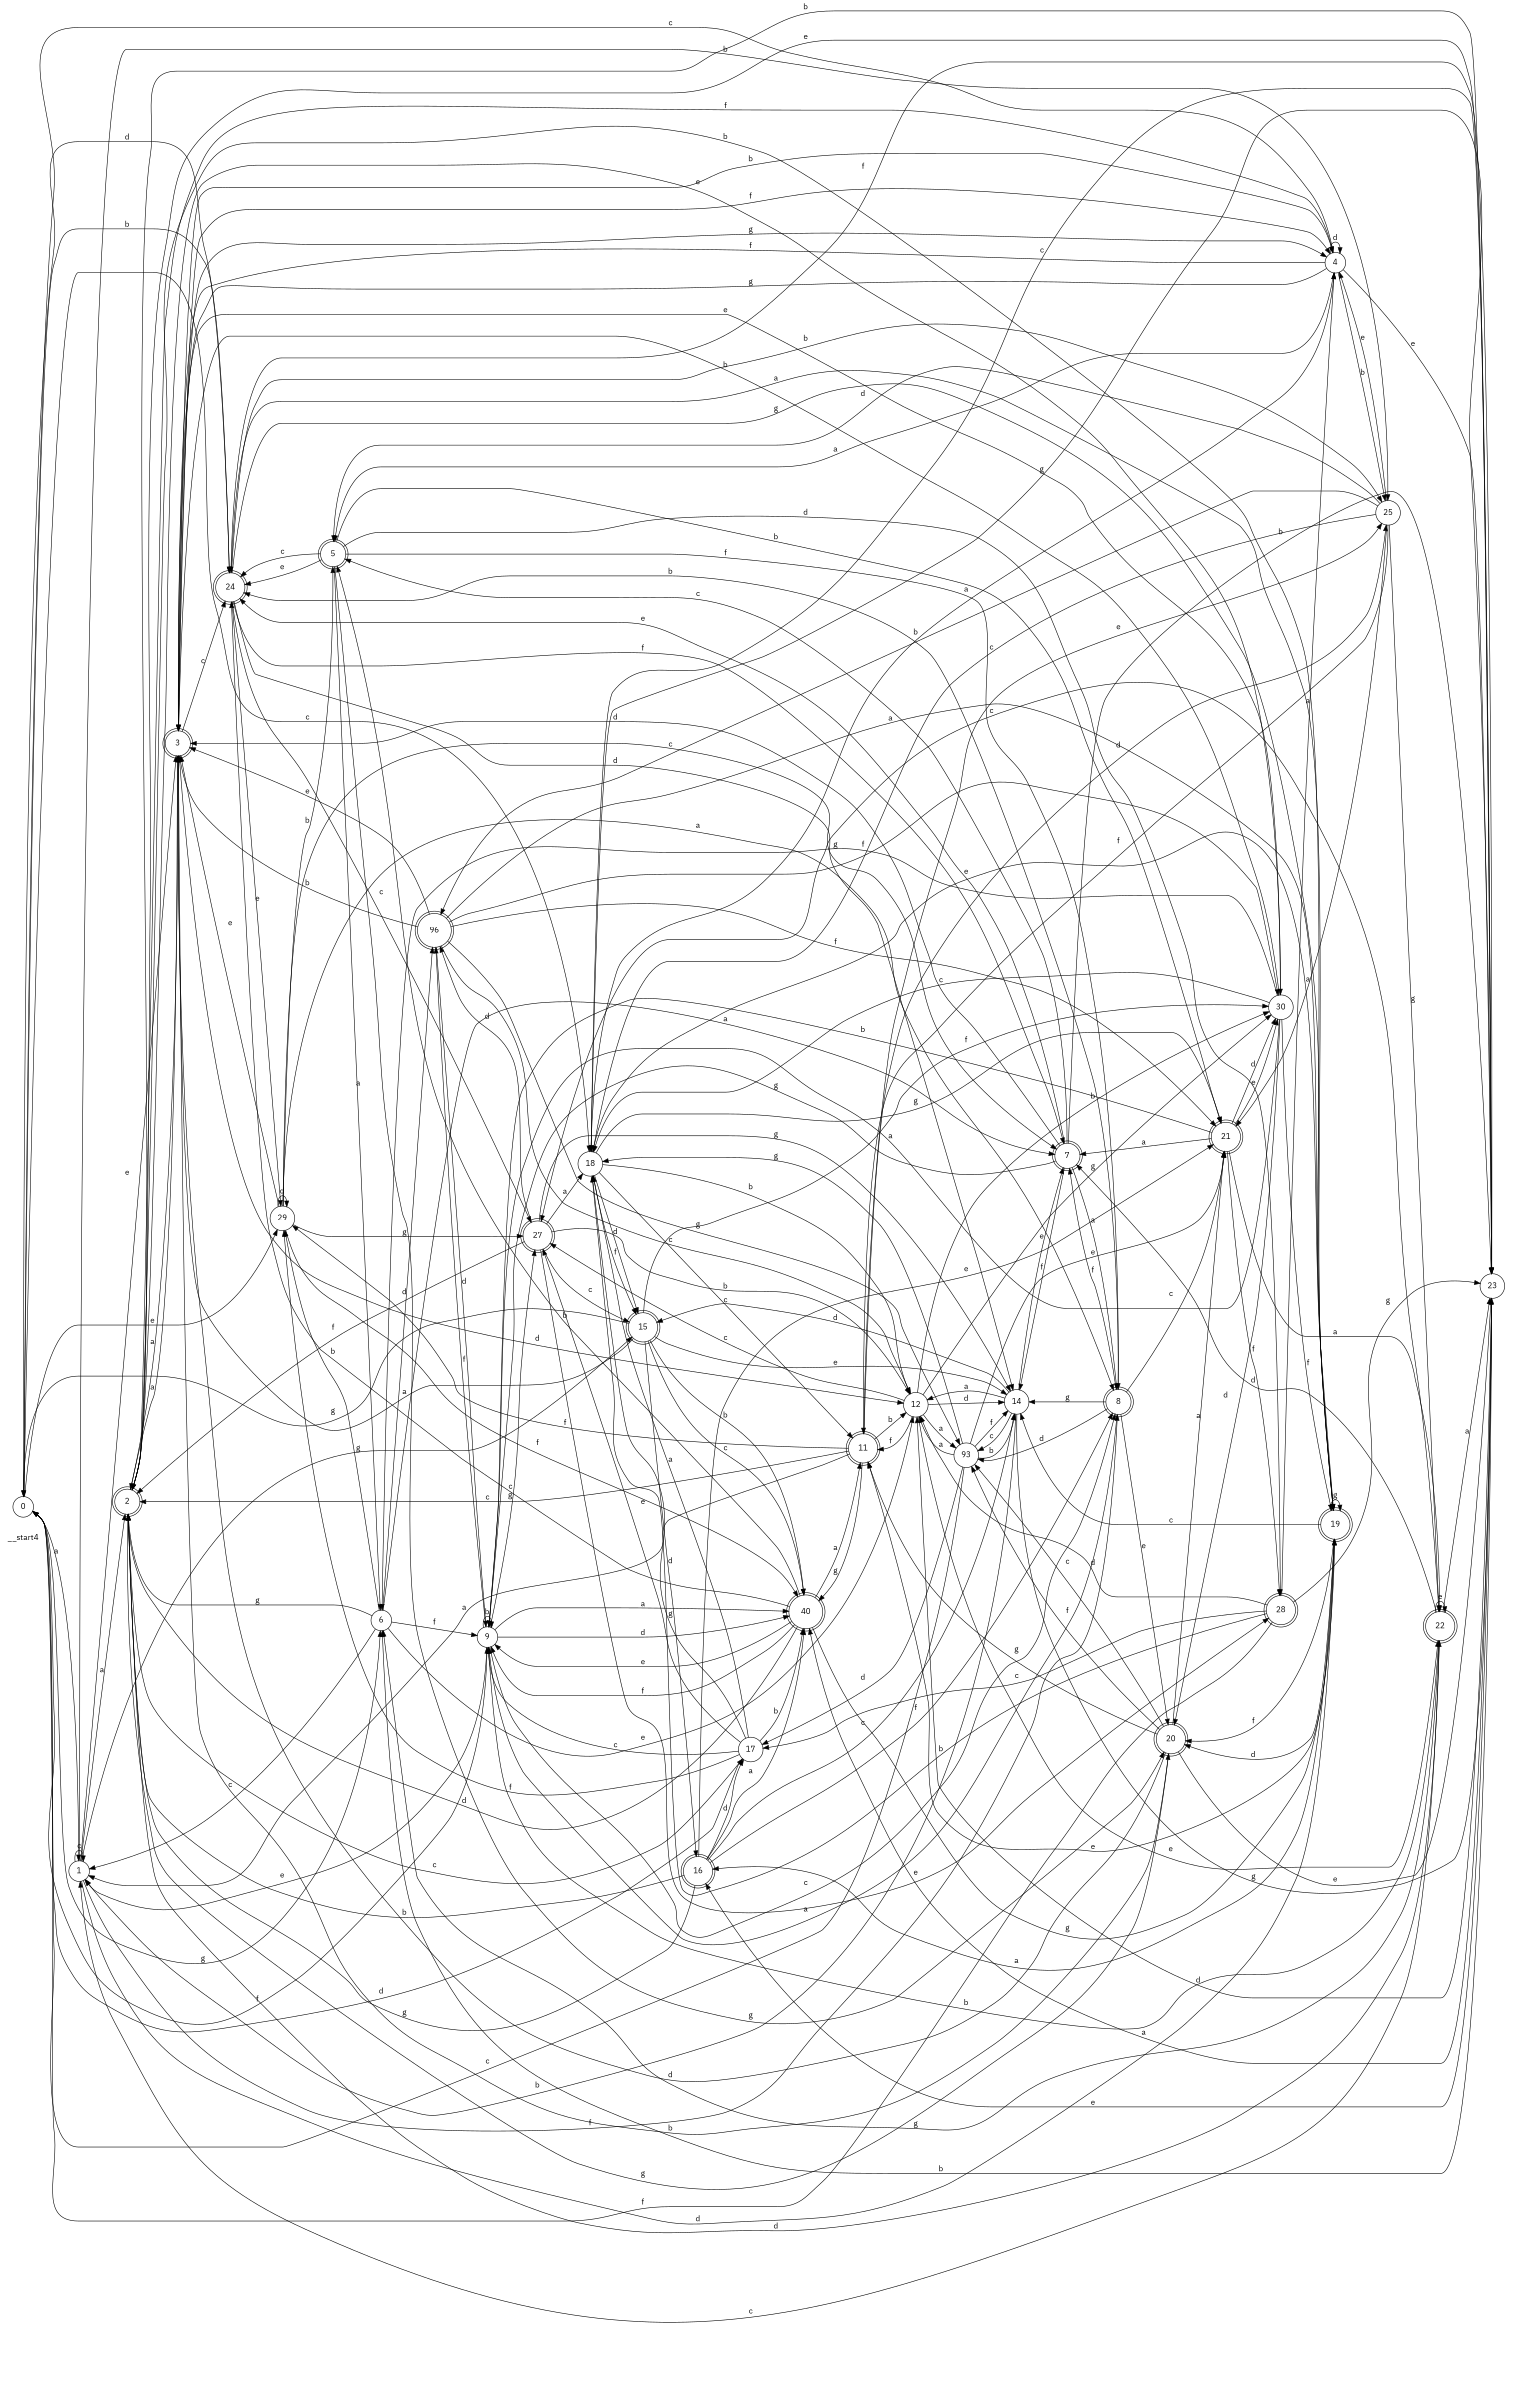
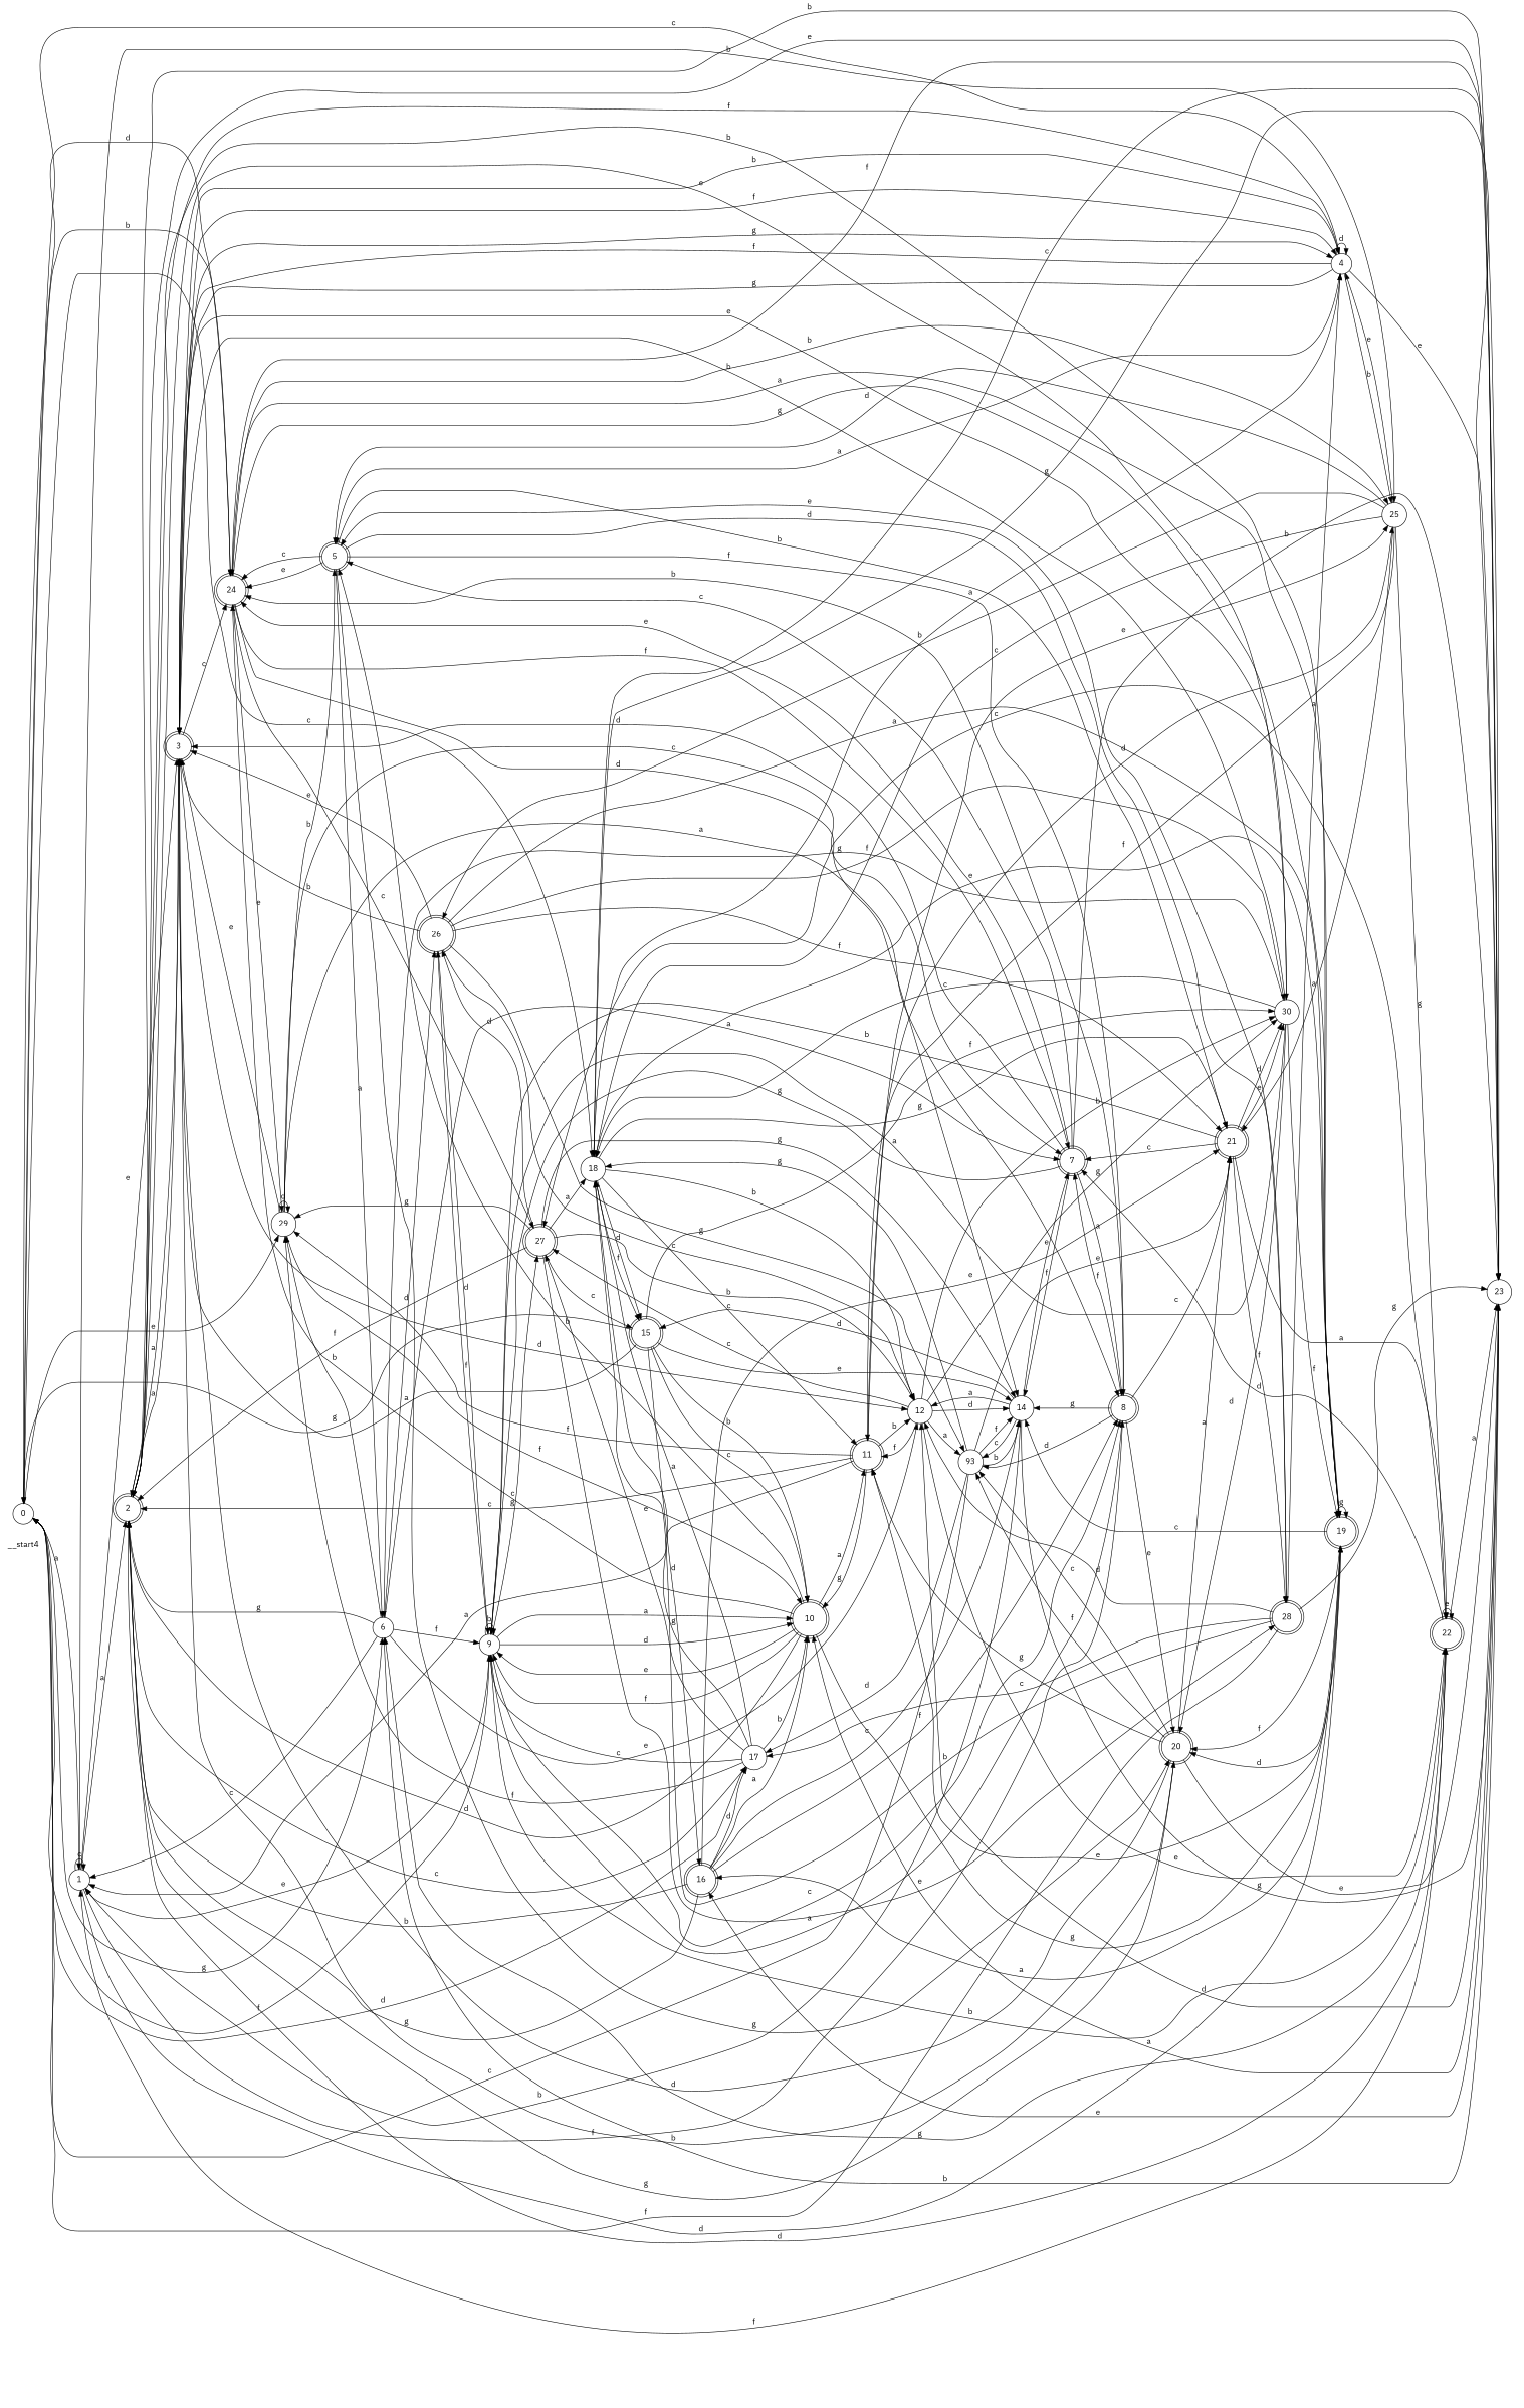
  digraph {
    fontname="IBM Plex Sans"
    rankdir=LR
    node [fontname="IBM Plex Sans" shape=doublecircle color=black fillcolor=white style="rounded,filled"]
    edge [fontname="IBM Plex Sans"]
    n1 [label=__start4 shape=none color="" fillcolor="" style=""]
    n2 [label=0 shape=circle style=filled]
    n3 [label=1 shape=circle style=filled]
    n4 [label=6 shape=circle style=filled]
    n5 [label=9 shape=circle style=filled]
    n6 [label=18 shape=circle style=filled]
    n7 [label=24]
    n8 [label=29 shape=circle style=filled]
    n9 [label=2]
    n10 [label=3]
    n11 [label=8]
    n12 [label=15]
    n13 [label=19]
    n14 [label=25 shape=circle style=filled]
    n15 [label=12 shape=circle style=filled]
    n16 [label=7]
-   n17 [label=96]
-   n18 [label=40]
+   n17 [label=26]
+   n18 [label=10]
    n19 [label=27]
    n20 [label=4 shape=circle style=filled]
    n21 [label=21]
    n22 [label=11]
    n23 [label=14 shape=circle style=filled]
    n24 [label=5]
    n25 [label=17 shape=circle style=filled]
    n26 [label=20]
    n27 [label=22]
    n28 [label=23 shape=circle style=filled]
    n29 [label=30 shape=circle style=filled]
    n30 [label=93 shape=circle style=filled]
    n31 [label=16]
    n32 [label=28]
    n2 -> n3 [label=a]
    n2 -> n4 [label=g]
    n2 -> n5 [label=f]
    n2 -> n6 [label=c]
    n2 -> n7 [label=b]
    n2 -> n7 [label=d]
    n2 -> n8 [label=e]
    n3 -> n3 [label=c]
    n3 -> n9 [label=a]
    n3 -> n10 [label=e]
    n3 -> n11 [label=f]
-   n3 -> n12 [label=g]
    n3 -> n13 [label=d]
    n3 -> n14 [label=b]
    n4 -> n3 [label=c]
    n4 -> n5 [label=f]
    n4 -> n8 [label=b]
    n4 -> n9 [label=g]
    n4 -> n15 [label=e]
    n4 -> n16 [label=a]
    n4 -> n17 [label=d]
    n5 -> n3 [label=e]
    n5 -> n5 [label=b]
    n5 -> n11 [label=c]
    n5 -> n17 [label=f]
    n5 -> n18 [label=a]
    n5 -> n18 [label=d]
    n5 -> n19 [label=g]
    n6 -> n12 [label=d]
    n6 -> n12 [label=f]
    n6 -> n13 [label=e]
    n6 -> n15 [label=b]
    n6 -> n20 [label=a]
    n6 -> n21 [label=g]
    n6 -> n22 [label=c]
    n7 -> n8 [label=e]
    n7 -> n13 [label=a]
    n7 -> n13 [label=g]
    n7 -> n14 [label=b]
    n7 -> n16 [label=f]
    n7 -> n19 [label=c]
    n7 -> n23 [label=d]
    n8 -> n8 [label=d]
    n8 -> n10 [label=e]
    n8 -> n11 [label=a]
    n8 -> n16 [label=c]
    n8 -> n18 [label=f]
-   n8 -> n19 [label=g]
+   n19 -> n8 [label=g]
    n8 -> n24 [label=b]
    n9 -> n10 [label=a]
    n9 -> n20 [label=f]
    n9 -> n25 [label=c]
    n9 -> n26 [label=g]
    n9 -> n27 [label=d]
    n9 -> n28 [label=b]
    n9 -> n28 [label=e]
    n10 -> n7 [label=c]
    n10 -> n9 [label=a]
    n10 -> n15 [label=d]
    n10 -> n20 [label=b]
    n10 -> n20 [label=f]
    n10 -> n20 [label=g]
    n10 -> n29 [label=e]
    n11 -> n5 [label=a]
    n11 -> n7 [label=b]
    n11 -> n16 [label=f]
    n11 -> n21 [label=c]
    n11 -> n23 [label=g]
    n11 -> n26 [label=e]
    n11 -> n30 [label=d]
    n12 -> n2 [label=g]
    n12 -> n10 [label=a]
    n12 -> n18 [label=b]
    n12 -> n18 [label=c]
    n12 -> n23 [label=e]
    n12 -> n29 [label=f]
    n12 -> n31 [label=d]
    n13 -> n9 [label=b]
    n13 -> n13 [label=g]
    n13 -> n22 [label=e]
    n13 -> n23 [label=c]
    n13 -> n26 [label=d]
    n13 -> n26 [label=f]
    n13 -> n31 [label=a]
    n14 -> n6 [label=c]
    n14 -> n17 [label=b]
    n14 -> n20 [label=e]
    n14 -> n21 [label=a]
    n14 -> n22 [label=f]
    n14 -> n24 [label=d]
    n14 -> n27 [label=g]
    n15 -> n19 [label=c]
    n15 -> n22 [label=f]
    n15 -> n23 [label=d]
    n15 -> n27 [label=e]
    n15 -> n29 [label=b]
    n15 -> n29 [label=g]
    n15 -> n30 [label=a]
    n16 -> n5 [label=g]
    n16 -> n7 [label=e]
    n16 -> n10 [label=d]
    n16 -> n11 [label=a]
    n16 -> n23 [label=f]
    n16 -> n24 [label=c]
    n16 -> n28 [label=b]
    n17 -> n5 [label=d]
    n17 -> n10 [label=b]
    n17 -> n10 [label=e]
    n17 -> n13 [label=a]
    n17 -> n15 [label=c]
    n17 -> n21 [label=f]
    n17 -> n29 [label=f]
    n17 -> n30 [label=g]
    n18 -> n5 [label=e]
    n18 -> n5 [label=f]
    n18 -> n7 [label=c]
    n18 -> n9 [label=d]
    n18 -> n13 [label=g]
    n18 -> n22 [label=a]
    n18 -> n24 [label=b]
    n19 -> n6 [label=a]
    n19 -> n9 [label=f]
    n19 -> n12 [label=c]
    n19 -> n15 [label=b]
    n19 -> n17 [label=d]
    n19 -> n23 [label=g]
    n19 -> n32 [label=e]
    n20 -> n2 [label=c]
    n20 -> n10 [label=f]
    n20 -> n10 [label=g]
    n20 -> n14 [label=b]
    n20 -> n20 [label=d]
    n20 -> n24 [label=a]
    n20 -> n28 [label=e]
    n21 -> n5 [label=b]
-   n21 -> n16 [label=a]
+   n21 -> n16 [label=c]
    n21 -> n27 [label=a]
    n21 -> n29 [label=d]
    n21 -> n29 [label=e]
    n21 -> n32 [label=f]
    n22 -> n3 [label=a]
    n22 -> n8 [label=f]
    n22 -> n9 [label=c]
    n22 -> n14 [label=d]
    n22 -> n14 [label=e]
    n22 -> n15 [label=b]
    n22 -> n18 [label=g]
    n23 -> n3 [label=b]
    n23 -> n12 [label=d]
    n23 -> n15 [label=a]
    n23 -> n16 [label=e]
    n23 -> n28 [label=g]
    n23 -> n30 [label=c]
    n24 -> n4 [label=a]
    n24 -> n7 [label=c]
    n24 -> n7 [label=e]
    n24 -> n11 [label=f]
    n24 -> n21 [label=b]
    n24 -> n26 [label=g]
    n24 -> n32 [label=d]
    n25 -> n2 [label=d]
    n25 -> n5 [label=c]
    n25 -> n6 [label=a]
    n25 -> n6 [label=g]
    n25 -> n8 [label=f]
    n25 -> n18 [label=b]
    n25 -> n19 [label=e]
    n26 -> n10 [label=b]
    n26 -> n10 [label=d]
    n26 -> n21 [label=a]
    n26 -> n22 [label=g]
    n26 -> n28 [label=e]
    n26 -> n30 [label=c]
    n26 -> n30 [label=f]
-   n27 -> n3 [label=c]
+   n27 -> n3 [label=f]
    n27 -> n4 [label=g]
    n27 -> n5 [label=b]
    n27 -> n16 [label=d]
    n27 -> n19 [label=c]
    n27 -> n27 [label=e]
    n27 -> n28 [label=a]
    n28 -> n4 [label=b]
    n28 -> n6 [label=c]
    n28 -> n6 [label=g]
    n28 -> n7 [label=f]
    n28 -> n15 [label=d]
    n28 -> n18 [label=a]
    n28 -> n31 [label=e]
    n29 -> n4 [label=g]
    n29 -> n5 [label=a]
    n29 -> n6 [label=c]
    n29 -> n9 [label=e]
    n29 -> n10 [label=b]
    n29 -> n13 [label=f]
    n29 -> n26 [label=d]
    n30 -> n2 [label=c]
    n30 -> n6 [label=g]
-   n30 -> n15 [label=a]
    n30 -> n21 [label=e]
    n30 -> n23 [label=b]
    n30 -> n23 [label=f]
    n30 -> n25 [label=d]
    n31 -> n9 [label=b]
    n31 -> n9 [label=g]
    n31 -> n11 [label=f]
    n31 -> n18 [label=a]
    n31 -> n21 [label=e]
    n31 -> n23 [label=c]
    n31 -> n25 [label=d]
    n32 -> n2 [label=f]
    n32 -> n6 [label=b]
    n32 -> n15 [label=d]
    n32 -> n20 [label=a]
+   n32 -> n24 [label=e]
    n32 -> n25 [label=c]
    n32 -> n28 [label=g]
  }
